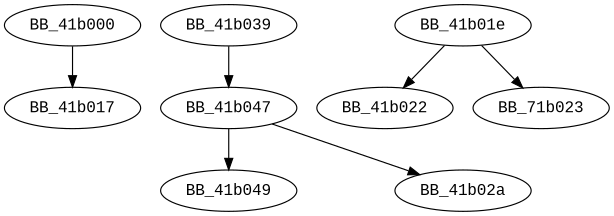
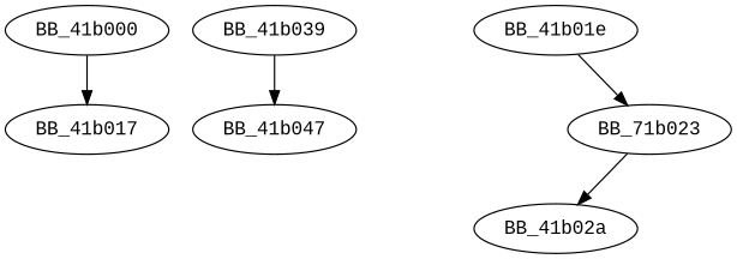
  digraph {
    fontname="Liberation Mono"
    node [fontname="Liberation Mono"]
    edge [fontname="Liberation Mono"]
    BB_41b000
    BB_41b017
    BB_41b039
    BB_41b047
-   BB_41b049
    BB_41b01e
-   BB_41b022
    n8 [label=BB_71b023]
    BB_41b02a
    BB_41b000 -> BB_41b017
    BB_41b039 -> BB_41b047
-   BB_41b047 -> BB_41b049
-   BB_41b01e -> BB_41b022
    BB_41b01e -> n8
-   BB_41b047 -> BB_41b02a
+   n8 -> BB_41b02a
  }
